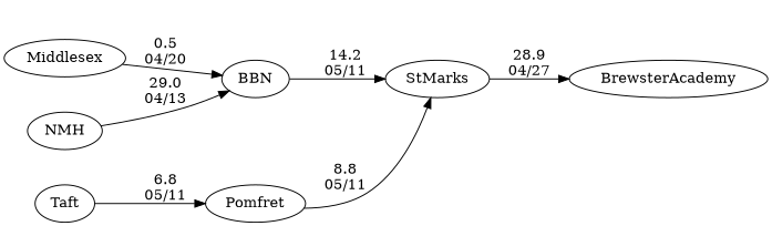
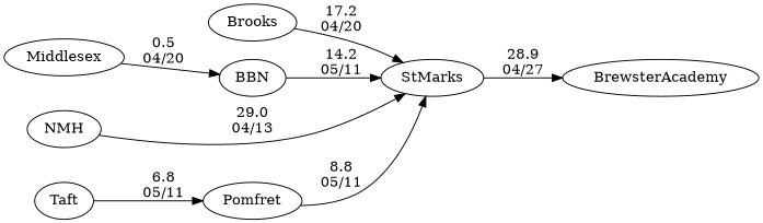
  digraph {
    rankdir=LR
    edge [random=random]
+   Brooks
    StMarks
    BrewsterAcademy
    Middlesex
    BBN
    Pomfret
    NMH
    Taft
+   Brooks -> StMarks [label="17.2\n04/20" weight=83]
    StMarks -> BrewsterAcademy [label="28.9\n04/27" weight=72]
    Middlesex -> BBN [label="0.5\n04/20" weight=100]
    BBN -> StMarks [label="14.2\n05/11" weight=86]
    Pomfret -> StMarks [label="8.8\n05/11" weight=92]
-   NMH -> BBN [label="29.0\n04/13" weight=71]
+   NMH -> StMarks [label="29.0\n04/13" weight=71]
    Taft -> Pomfret [label="6.8\n05/11" weight=94]
  }
